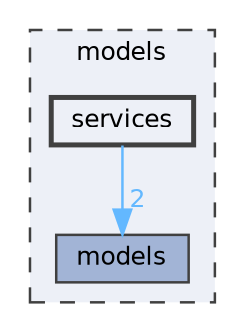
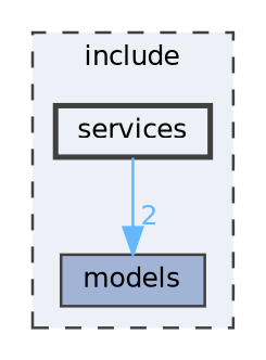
  digraph {
    compound=true
    node [color=grey25 fontname=Helvetica fontsize=10 shape=box]
    n1 [fillcolor="#a2b4d6" height=0.2 label=models style=filled width=0.4]
    n2 [fillcolor="#edf0f7" height=0.2 label=services style="filled,bold" width=0.4]
    subgraph cluster_1 {
      bgcolor="#edf0f7"
      fontname=Helvetica
      fontsize=10
-     label=models
+     label=include
      pencolor=grey25
      style="filled,dashed"
      n1
      n2
    }
    n2 -> n1 [color=steelblue1 fontcolor=steelblue1 fontname=Helvetica fontsize=10 headlabel=2 labeldistance=1.5 labelfontname=Helvetica labelfontsize=10]
  }
